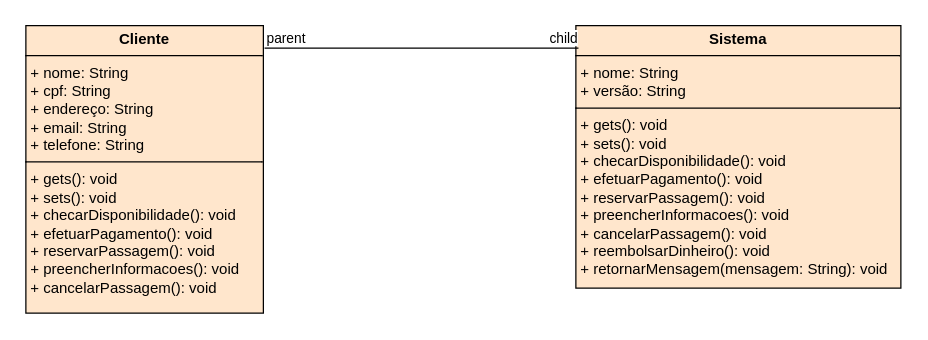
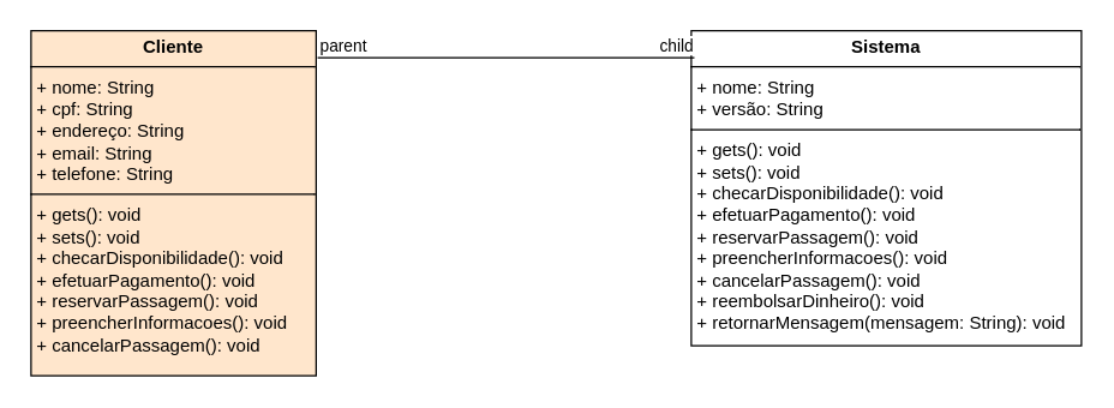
  <mxCell id="0" />
  <mxCell id="1" parent="0" />
  <mxCell id="2" value="&lt;p style=&quot;margin:0px;margin-top:4px;text-align:center;&quot;&gt;&lt;b&gt;Cliente&lt;/b&gt;&lt;/p&gt;&lt;hr size=&quot;1&quot; style=&quot;border-style:solid;&quot;&gt;&lt;p style=&quot;margin:0px;margin-left:4px;&quot;&gt;+ nome: String&lt;/p&gt;&lt;p style=&quot;margin:0px;margin-left:4px;&quot;&gt;+ cpf: String&lt;/p&gt;&lt;p style=&quot;margin:0px;margin-left:4px;&quot;&gt;+ endereço: String&lt;/p&gt;&lt;p style=&quot;margin:0px;margin-left:4px;&quot;&gt;+ email: String&lt;/p&gt;&lt;p style=&quot;margin:0px;margin-left:4px;&quot;&gt;+ telefone: String&lt;/p&gt;&lt;hr size=&quot;1&quot; style=&quot;border-style:solid;&quot;&gt;&lt;p style=&quot;margin:0px;margin-left:4px;&quot;&gt;+ gets(): void&lt;/p&gt;&lt;p style=&quot;margin:0px;margin-left:4px;&quot;&gt;+ sets(): void&lt;/p&gt;&lt;p style=&quot;margin:0px;margin-left:4px;&quot;&gt;+ checarDisponibilidade(): void&lt;/p&gt;&lt;p style=&quot;margin:0px;margin-left:4px;&quot;&gt;+ efetuarPagamento(): void&lt;/p&gt;&lt;p style=&quot;margin:0px;margin-left:4px;&quot;&gt;+ reservarPassagem(): void&lt;/p&gt;&lt;p style=&quot;margin:0px;margin-left:4px;&quot;&gt;+ preencherInformacoes(): void&lt;/p&gt;&lt;p style=&quot;margin:0px;margin-left:4px;&quot;&gt;+ cancelarPassagem(): void&lt;br&gt;&lt;/p&gt;&lt;p style=&quot;margin:0px;margin-left:4px;&quot;&gt;&lt;br&gt;&lt;/p&gt;" style="verticalAlign=top;align=left;overflow=fill;html=1;whiteSpace=wrap;fillColor=#ffe6cc;" vertex="1" parent="1"><mxGeometry x="20" y="20" width="190" height="230" as="geometry" /></mxCell>
- <mxCell id="3" value="&lt;p style=&quot;margin:0px;margin-top:4px;text-align:center;&quot;&gt;&lt;b&gt;Sistema&lt;/b&gt;&lt;/p&gt;&lt;hr size=&quot;1&quot; style=&quot;border-style:solid;&quot;&gt;&lt;p style=&quot;margin:0px;margin-left:4px;&quot;&gt;+ nome: String&lt;/p&gt;&lt;p style=&quot;margin:0px;margin-left:4px;&quot;&gt;+ versão: String&lt;/p&gt;&lt;hr size=&quot;1&quot; style=&quot;border-style:solid;&quot;&gt;&lt;p style=&quot;margin: 0px 0px 0px 4px;&quot;&gt;+ gets(): void&lt;/p&gt;&lt;p style=&quot;margin: 0px 0px 0px 4px;&quot;&gt;+ sets(): void&lt;/p&gt;&lt;p style=&quot;margin: 0px 0px 0px 4px;&quot;&gt;+ checarDisponibilidade(): void&lt;/p&gt;&lt;p style=&quot;margin: 0px 0px 0px 4px;&quot;&gt;+ efetuarPagamento(): void&lt;/p&gt;&lt;p style=&quot;margin: 0px 0px 0px 4px;&quot;&gt;+ reservarPassagem(): void&lt;/p&gt;&lt;p style=&quot;margin: 0px 0px 0px 4px;&quot;&gt;+ preencherInformacoes(): void&lt;/p&gt;&lt;p style=&quot;margin: 0px 0px 0px 4px;&quot;&gt;+ cancelarPassagem(): void&lt;/p&gt;&lt;p style=&quot;margin: 0px 0px 0px 4px;&quot;&gt;+ reembolsarDinheiro(): void&lt;/p&gt;&lt;p style=&quot;margin: 0px 0px 0px 4px;&quot;&gt;+ retornarMensagem(mensagem: String): void&lt;/p&gt;" style="verticalAlign=top;align=left;overflow=fill;html=1;whiteSpace=wrap;fillColor=#ffe6cc;" vertex="1" parent="1"><mxGeometry x="460" y="20" width="260" height="210" as="geometry" /></mxCell>
+ <mxCell id="3" value="&lt;p style=&quot;margin:0px;margin-top:4px;text-align:center;&quot;&gt;&lt;b&gt;Sistema&lt;/b&gt;&lt;/p&gt;&lt;hr size=&quot;1&quot; style=&quot;border-style:solid;&quot;&gt;&lt;p style=&quot;margin:0px;margin-left:4px;&quot;&gt;+ nome: String&lt;/p&gt;&lt;p style=&quot;margin:0px;margin-left:4px;&quot;&gt;+ versão: String&lt;/p&gt;&lt;hr size=&quot;1&quot; style=&quot;border-style:solid;&quot;&gt;&lt;p style=&quot;margin: 0px 0px 0px 4px;&quot;&gt;+ gets(): void&lt;/p&gt;&lt;p style=&quot;margin: 0px 0px 0px 4px;&quot;&gt;+ sets(): void&lt;/p&gt;&lt;p style=&quot;margin: 0px 0px 0px 4px;&quot;&gt;+ checarDisponibilidade(): void&lt;/p&gt;&lt;p style=&quot;margin: 0px 0px 0px 4px;&quot;&gt;+ efetuarPagamento(): void&lt;/p&gt;&lt;p style=&quot;margin: 0px 0px 0px 4px;&quot;&gt;+ reservarPassagem(): void&lt;/p&gt;&lt;p style=&quot;margin: 0px 0px 0px 4px;&quot;&gt;+ preencherInformacoes(): void&lt;/p&gt;&lt;p style=&quot;margin: 0px 0px 0px 4px;&quot;&gt;+ cancelarPassagem(): void&lt;/p&gt;&lt;p style=&quot;margin: 0px 0px 0px 4px;&quot;&gt;+ reembolsarDinheiro(): void&lt;/p&gt;&lt;p style=&quot;margin: 0px 0px 0px 4px;&quot;&gt;+ retornarMensagem(mensagem: String): void&lt;/p&gt;" style="verticalAlign=top;align=left;overflow=fill;html=1;whiteSpace=wrap;" vertex="1" parent="1"><mxGeometry x="460" y="20" width="260" height="210" as="geometry" /></mxCell>
  <mxCell id="4" value="" style="endArrow=none;html=1;edgeStyle=orthogonalEdgeStyle;rounded=0;exitX=1.005;exitY=0.078;exitDx=0;exitDy=0;exitPerimeter=0;entryX=0.008;entryY=0.086;entryDx=0;entryDy=0;entryPerimeter=0;" edge="1" parent="1" source="2" target="3"><mxGeometry relative="1" as="geometry"><mxPoint x="240" y="40" as="sourcePoint" /><mxPoint x="400" y="40" as="targetPoint" /></mxGeometry></mxCell>
  <mxCell id="5" value="parent" style="edgeLabel;resizable=0;html=1;align=left;verticalAlign=bottom;" connectable="0" vertex="1" parent="4"><mxGeometry x="-1" relative="1" as="geometry" /></mxCell>
  <mxCell id="6" value="child" style="edgeLabel;resizable=0;html=1;align=right;verticalAlign=bottom;" connectable="0" vertex="1" parent="4"><mxGeometry x="1" relative="1" as="geometry" /></mxCell>
